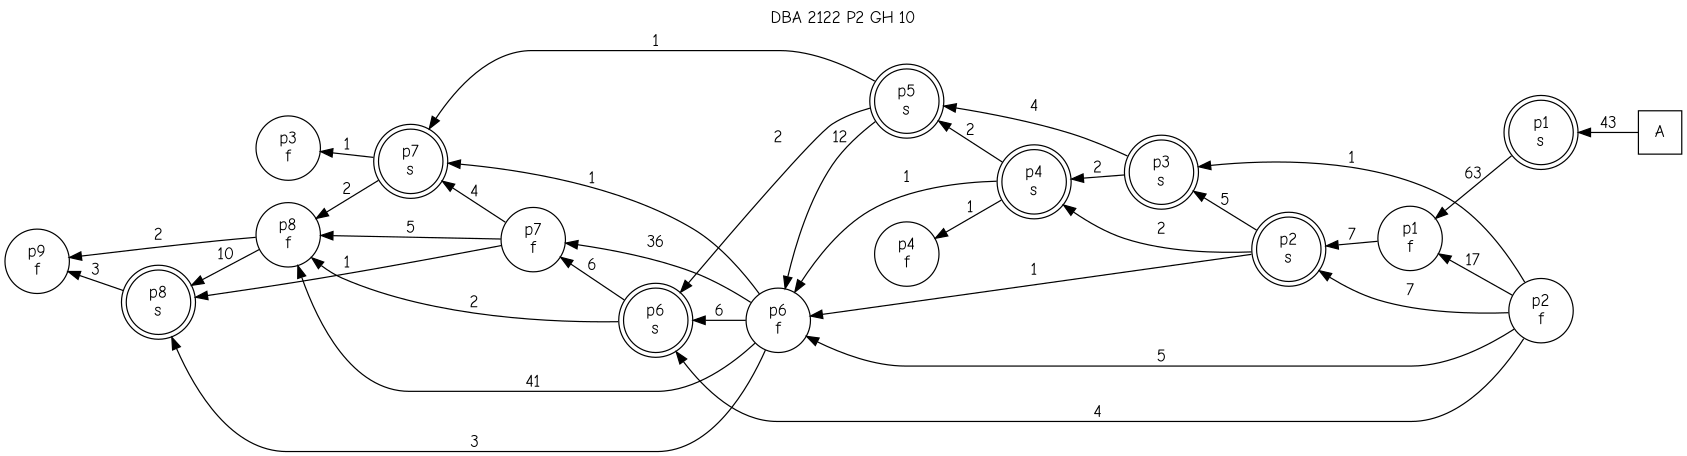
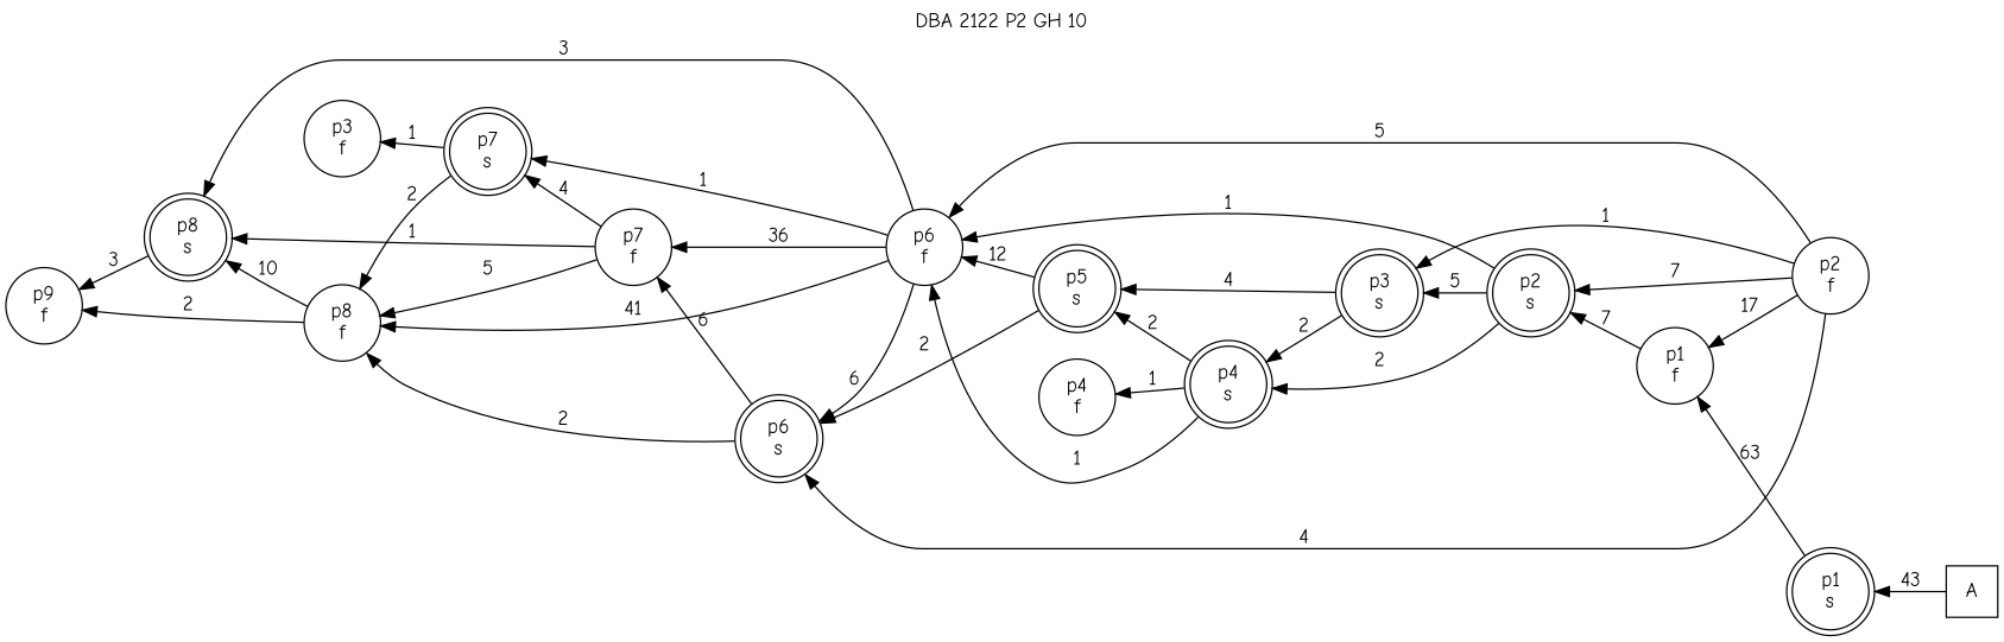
  digraph {
    fontname="Comic Neue"
    label=" DBA 2122 P2 GH 10 "
    labelloc=tl
    rankdir=RL
    node [fontname="Comic Neue" shape=doublecircle]
    edge [fontname="Comic Neue"]
    n1 [label=A shape=square]
    n2 [label="p1\ns"]
    n3 [label="p1\nf" shape=circle]
    n4 [label="p2\ns"]
    n5 [label="p2\nf" shape=circle]
    n6 [label="p3\ns"]
    n7 [label="p6\nf" shape=circle]
    n8 [label="p6\ns"]
    n9 [label="p4\ns"]
    n10 [label="p5\ns"]
    n11 [label="p7\ns"]
    n12 [label="p7\nf" shape=circle]
    n13 [label="p8\nf" shape=circle]
    n14 [label="p8\ns"]
    n15 [label="p4\nf" shape=circle]
    n16 [label="p3\nf" shape=circle]
    n17 [label="p9\nf" shape=circle]
    n1 -> n2 [label=43]
    n2 -> n3 [label=63]
    n3 -> n4 [label=7]
    n4 -> n6 [label=5]
    n4 -> n7 [label=1]
    n4 -> n9 [label=2]
    n5 -> n3 [label=17]
    n5 -> n4 [label=7]
    n5 -> n6 [label=1]
    n5 -> n7 [label=5]
    n5 -> n8 [label=4]
    n6 -> n9 [label=2]
    n6 -> n10 [label=4]
    n7 -> n8 [label=6]
    n7 -> n11 [label=1]
    n7 -> n12 [label=36]
    n7 -> n13 [label=41]
    n7 -> n14 [label=3]
    n8 -> n12 [label=6]
    n8 -> n13 [label=2]
    n9 -> n7 [label=1]
    n9 -> n10 [label=2]
    n9 -> n15 [label=1]
    n10 -> n7 [label=12]
    n10 -> n8 [label=2]
-   n10 -> n11 [label=1]
    n11 -> n13 [label=2]
    n11 -> n16 [label=1]
    n12 -> n11 [label=4]
    n12 -> n13 [label=5]
    n12 -> n14 [label=1]
    n13 -> n14 [label=10]
    n13 -> n17 [label=2]
    n14 -> n17 [label=3]
  }
